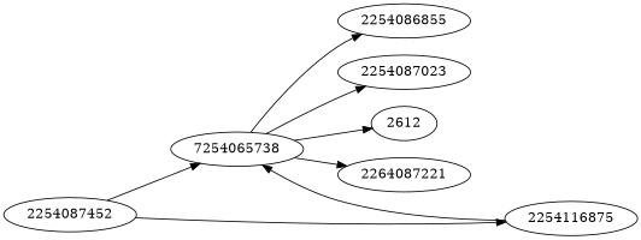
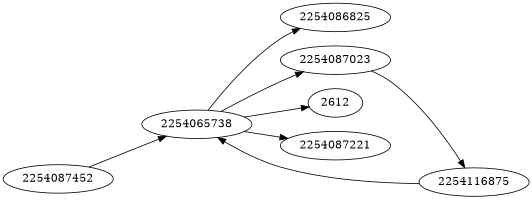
  strict digraph {
    rankdir=LR
-   2254065738 [label=7254065738]
-   2254086825 [label=2254086855]
+   2254065738
+   2254086825
    2254087023
    2612
-   2254087221 [label=2264087221]
+   2254087221
    n6 [label=2254116875]
    2254087452
    2254065738 -> 2254086825
    2254065738 -> 2254087023
    2254065738 -> 2612
    2254065738 -> 2254087221
    n6 -> 2254065738
    2254087452 -> 2254065738
-   2254087452 -> n6
+   2254087023 -> n6
  }
